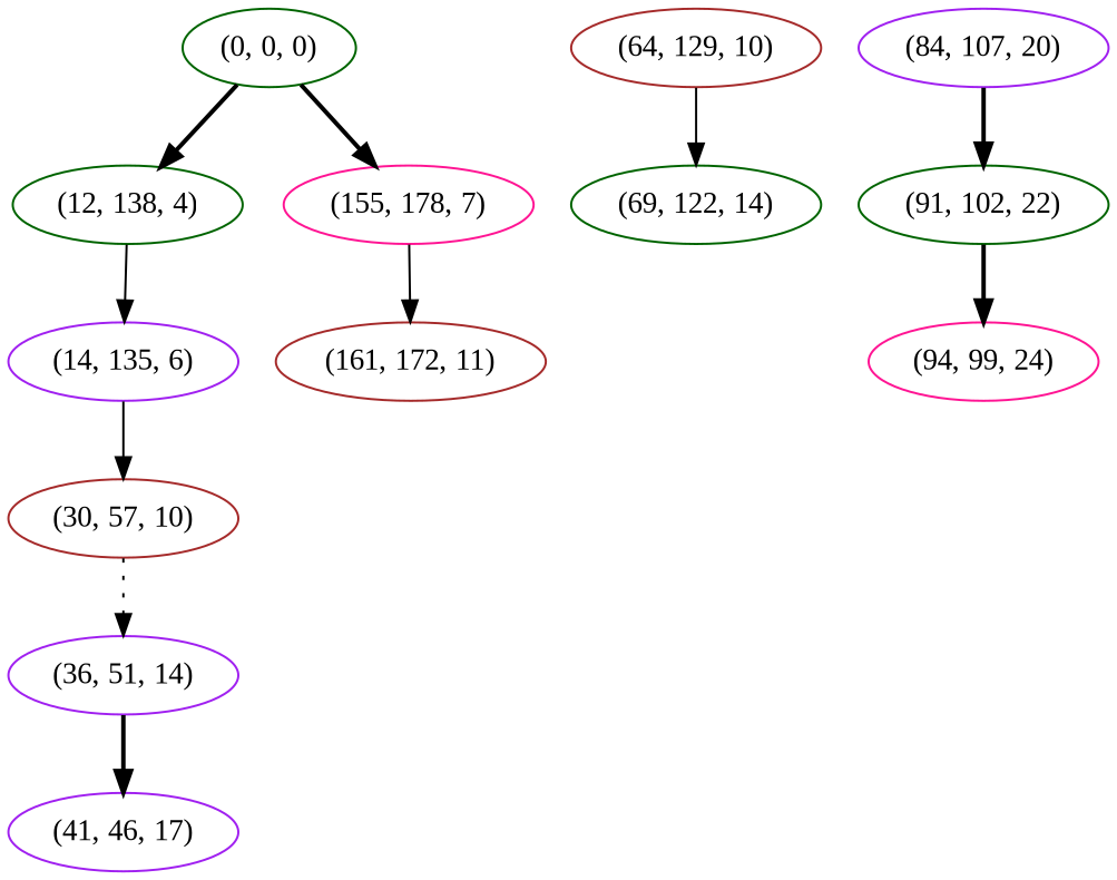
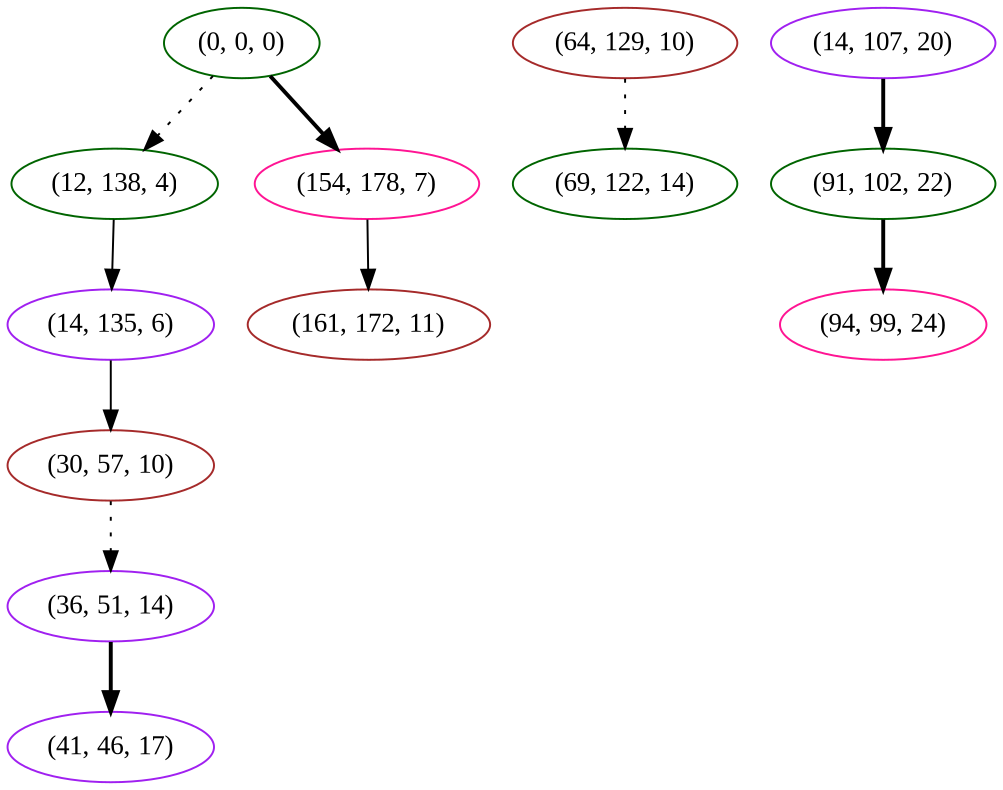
  digraph {
    fontname="Liberation Serif"
    node [color=darkgreen fontname="Liberation Serif"]
    edge [fontname="Liberation Serif" style=bold]
    "(0, 0, 0)"
    "(12, 138, 4)"
-   "(155, 178, 7)" [color=deeppink]
+   "(155, 178, 7)" [color=deeppink label="(154, 178, 7)"]
    "(14, 135, 6)" [color=purple]
    "(161, 172, 11)" [color=brown]
    "(30, 57, 10)" [color=brown]
    "(36, 51, 14)" [color=purple]
    "(64, 129, 10)" [color=brown]
    "(69, 122, 14)"
    "(41, 46, 17)" [color=purple]
-   "(84, 107, 20)" [color=purple]
+   "(84, 107, 20)" [color=purple label="(14, 107, 20)"]
    "(91, 102, 22)"
    "(94, 99, 24)" [color=deeppink]
-   "(0, 0, 0)" -> "(12, 138, 4)"
+   "(0, 0, 0)" -> "(12, 138, 4)" [style=dotted]
    "(0, 0, 0)" -> "(155, 178, 7)"
    "(12, 138, 4)" -> "(14, 135, 6)" [style=solid]
    "(155, 178, 7)" -> "(161, 172, 11)" [style=solid]
    "(14, 135, 6)" -> "(30, 57, 10)" [style=solid]
    "(30, 57, 10)" -> "(36, 51, 14)" [style=dotted]
    "(36, 51, 14)" -> "(41, 46, 17)"
-   "(64, 129, 10)" -> "(69, 122, 14)" [style=solid]
+   "(64, 129, 10)" -> "(69, 122, 14)" [style=dotted]
    "(84, 107, 20)" -> "(91, 102, 22)"
    "(91, 102, 22)" -> "(94, 99, 24)"
  }
